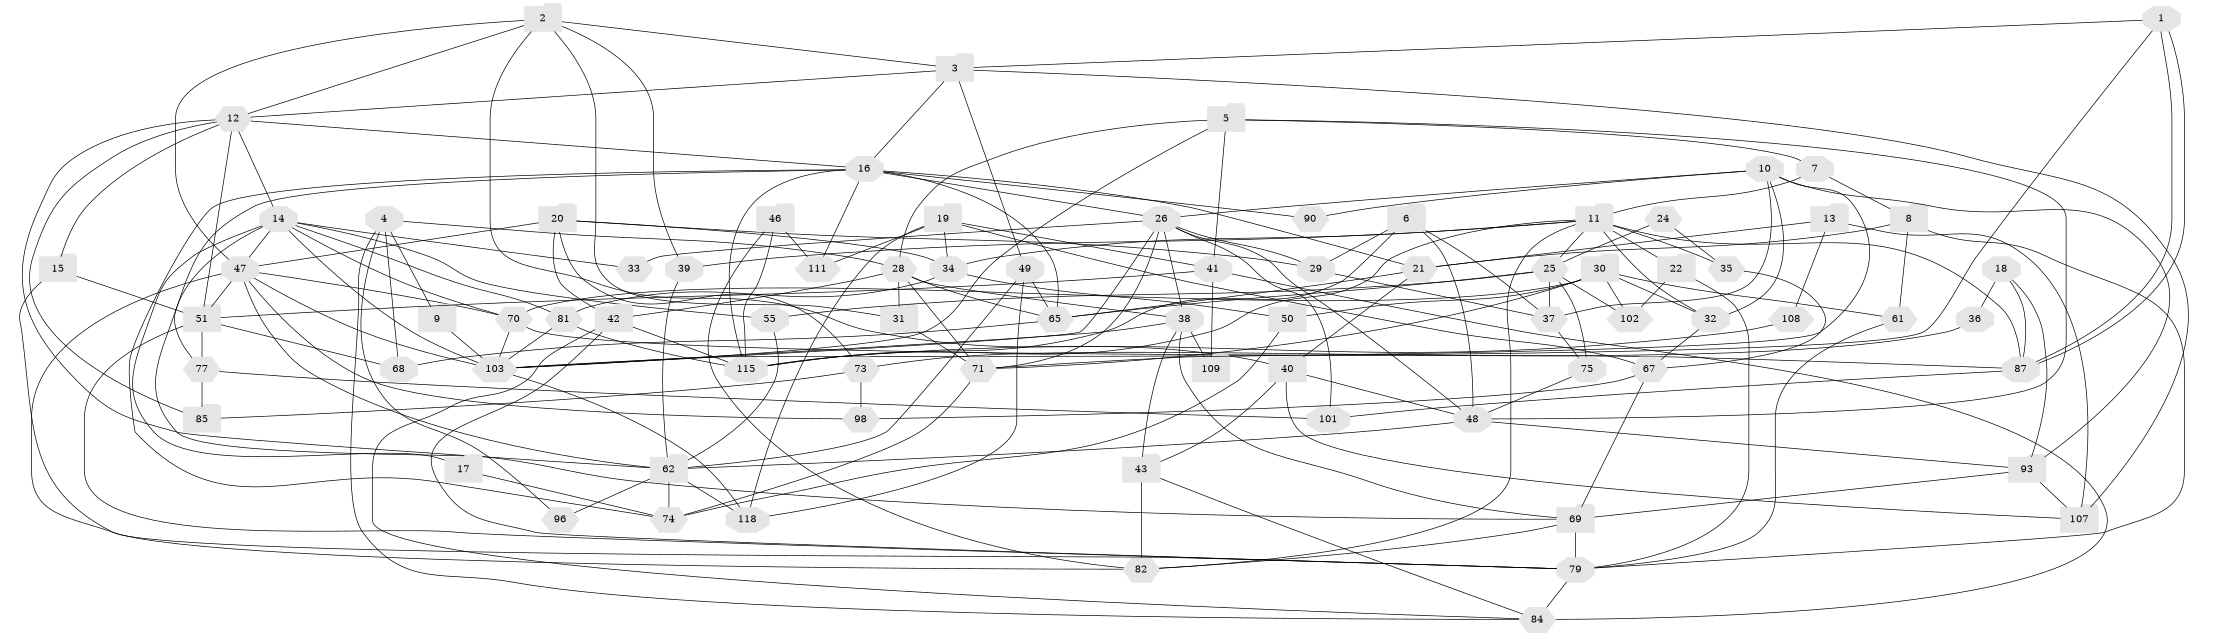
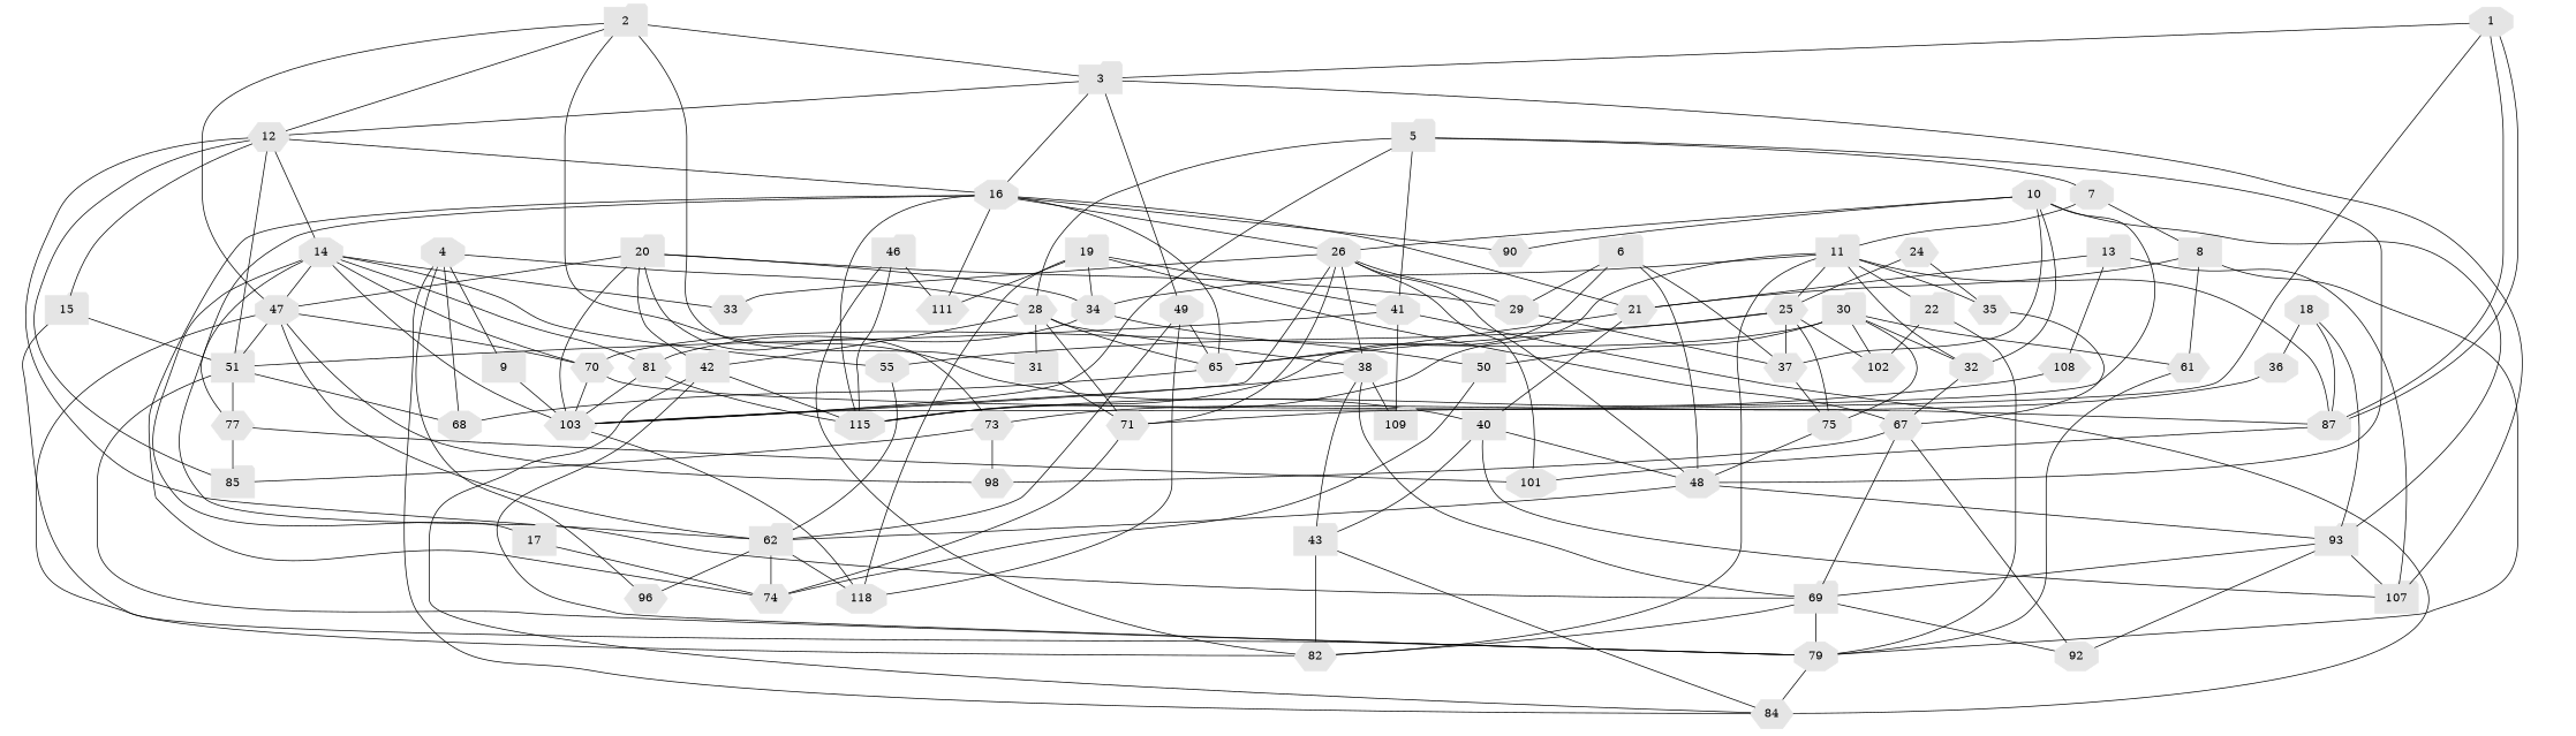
  graph {
    node [color=gray90 shape=folder style=filled]
    3 [super="+53"]
    12 [shape=hexagon super="+58"]
    16 [shape=octagon super="+56"]
    49 [shape=octagon super="+70"]
    107
    1 [shape=octagon]
    87 [shape=octagon super="+89"]
    103 [shape=hexagon super="+110"]
    101 [shape=octagon]
    118 [shape=octagon]
    2 [super="+57"]
    31
-   39 [shape=octagon]
    40 [super="+54"]
    47 [shape=octagon super="+59"]
    14 [shape=octagon super="+88"]
    15
    51 [super="+93"]
    62 [super="+116"]
    85
    71 [shape=hexagon super="+97"]
    48 [shape=octagon super="+91"]
    43
    82 [shape=hexagon super="+114"]
    n25 [label=70 shape=hexagon]
    98 [shape=hexagon]
    115 [shape=octagon super="+117"]
    21 [shape=hexagon super="+104"]
    26 [shape=octagon super="+66"]
    90 [shape=hexagon]
    65 [shape=hexagon]
    74 [shape=hexagon]
    77 [shape=hexagon]
    111 [shape=hexagon]
    4 [shape=octagon super="+23"]
    9
    28 [shape=hexagon super="+99"]
    68 [shape=octagon]
    84 [shape=hexagon super="+95"]
    96 [shape=hexagon]
    42
    38 [shape=octagon super="+83"]
    5
    7 [shape=octagon]
    41 [shape=octagon super="+60"]
    8
    11 [super="+78"]
    109
    n49 [label=93 super="+94"]
    6 [super="+64"]
    29 [shape=octagon]
    37 [shape=hexagon super="+52"]
    n53 [label=75 shape=octagon]
    61 [shape=hexagon]
    79 [shape=octagon super="+100"]
    32 [shape=octagon]
    22
    25 [shape=hexagon super="+27"]
    34 [shape=octagon super="+113"]
    35 [shape=hexagon]
    10 [shape=octagon super="+80"]
    33 [shape=hexagon]
    67 [shape=hexagon super="+112"]
    69
+   92 [shape=octagon]
    102 [shape=hexagon]
    55 [shape=octagon]
    81 [shape=hexagon super="+106"]
    50
    17
    13
    108 [shape=hexagon]
    18 [shape=octagon]
    36 [shape=octagon]
    73 [shape=hexagon super="+75"]
    19 [super="+44"]
    20 [super="+72"]
    24 [shape=hexagon]
    30 [super="+105"]
    46
    3 -- 12
    3 -- 16
    3 -- 49
    3 -- 107 [weight=2]
    12 -- 16
    12 -- 14
    12 -- 15
    12 -- 51
    12 -- 62
    12 -- 85
    16 -- 115
    16 -- 21
    16 -- 26
    16 -- 90
    16 -- 65
    16 -- 74
    16 -- 77
    16 -- 111
    49 -- 118
    49 -- 62
    49 -- 65
    1 -- 3
    1 -- 87
    1 -- 87
    1 -- 103
    87 -- 101
    103 -- 118
    2 -- 3
    2 -- 12
    2 -- 31
-   2 -- 39
    2 -- 40
    2 -- 47
    31 -- 71
-   39 -- 62
    40 -- 107 [weight=2]
    40 -- 48
    40 -- 43
    47 -- 51
    47 -- 62
    47 -- 82
    47 -- n25
    47 -- 98
    14 -- 103
    14 -- 47
    14 -- n25
    14 -- 33
    14 -- 69
    14 -- 55
    14 -- 81
    14 -- 17
    15 -- 51
    15 -- 79
    51 -- 77
    51 -- 68
    51 -- 79
    62 -- 118
    62 -- 74
    62 -- 96
    71 -- 74
    48 -- 62
    48 -- n49
    43 -- 82
    43 -- 84
    n25 -- 87
    n25 -- 103
    21 -- 40
    21 -- 65
    26 -- 103
    26 -- 101
    26 -- 71
    26 -- 48
    26 -- 38
    26 -- 29
    26 -- 33
    65 -- 68
    77 -- 101
    77 -- 85
    4 -- 9
    4 -- 28
    4 -- 68
    4 -- 84
    4 -- 96
    9 -- 103
    28 -- 31
    28 -- 71
    28 -- 65
    28 -- 42
    28 -- 38
    42 -- 115
    42 -- 84
    42 -- 79
    38 -- 103
    38 -- 43
    38 -- 109
    38 -- 69
    5 -- 103
    5 -- 48
    5 -- 28
    5 -- 7
    5 -- 41
    7 -- 8
    7 -- 11
    41 -- 51
    41 -- 84
    41 -- 109
    8 -- 21
    8 -- 61
    8 -- 79
    11 -- 87
-   11 -- 39
    11 -- 82
    11 -- 115
    11 -- 32
    11 -- 22
    11 -- 25
    11 -- 34
    11 -- 35
    n49 -- 107
    n49 -- 69
+   n49 -- 92
    6 -- 48
    6 -- 115
    6 -- 29
    6 -- 37
    29 -- 37
    37 -- n53
    n53 -- 48
    61 -- 79
    79 -- 84
    32 -- 67
    22 -- 79
    22 -- 102
    25 -- 65
    25 -- 37
    25 -- n53
    25 -- 102
    25 -- 55
    34 -- 81
    34 -- 50
    35 -- 67
    10 -- 71
    10 -- 26
    10 -- 90
    10 -- n49
    10 -- 37
    10 -- 32
    67 -- 98
    67 -- 69
+   67 -- 92
    69 -- 82
    69 -- 79
+   69 -- 92
    55 -- 62
    81 -- 103
    81 -- 115
    50 -- 74
    17 -- 74
    13 -- 107
    13 -- 21
    13 -- 108
    108 -- 115
    18 -- 87
    18 -- n49
    18 -- 36
    36 -- 73
    73 -- 85
    73 -- 98
    19 -- 118
    19 -- 111
    19 -- 41
    19 -- 34
    19 -- 67
-   47 -- 103
+   20 -- 103
    20 -- 47
    20 -- 42
    20 -- 29
    20 -- 34
    20 -- 73 [weight=2]
    24 -- 25
    24 -- 35
-   30 -- 71 [weight=2]
+   30 -- n53 [weight=2]
    30 -- n25
    30 -- 61
    30 -- 32
    30 -- 102
    30 -- 50
    46 -- 82
    46 -- 115
    46 -- 111
  }
